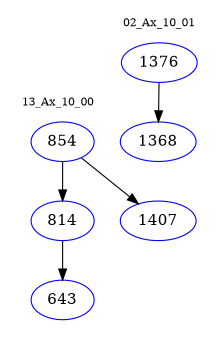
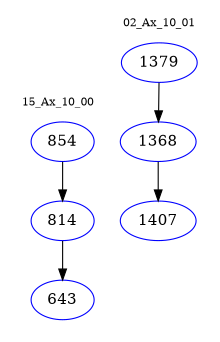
  digraph {
    fontname="DejaVu Serif"
    node [color=blue fontname="DejaVu Serif"]
    edge [color=black fontname="DejaVu Serif"]
    n1 [label=854]
    n2 [label=814]
    n3 [label=643]
-   n4 [label=1376]
+   n4 [label=1379]
    n5 [label=1368]
    n6 [label=1407]
    subgraph cluster_1 {
      color=white
      fontsize=10
-     label="13_Ax_10_00"
+     label="15_Ax_10_00"
      n1
      n2
      n3
    }
    subgraph cluster_2 {
      color=white
      fontsize=10
      label="02_Ax_10_01"
      n4
      n5
      n6
    }
    n1 -> n2
    n2 -> n3
    n4 -> n5
-   n1 -> n6
+   n5 -> n6
  }
